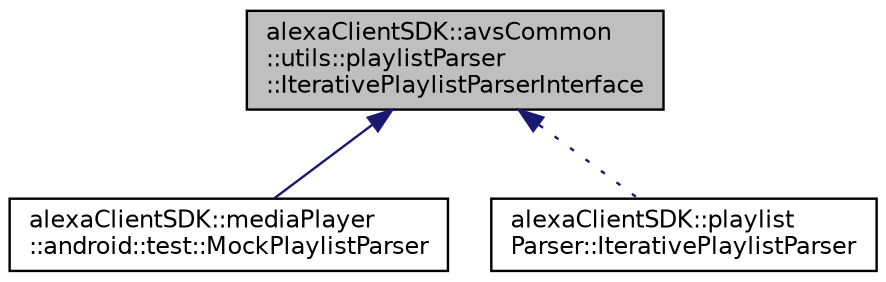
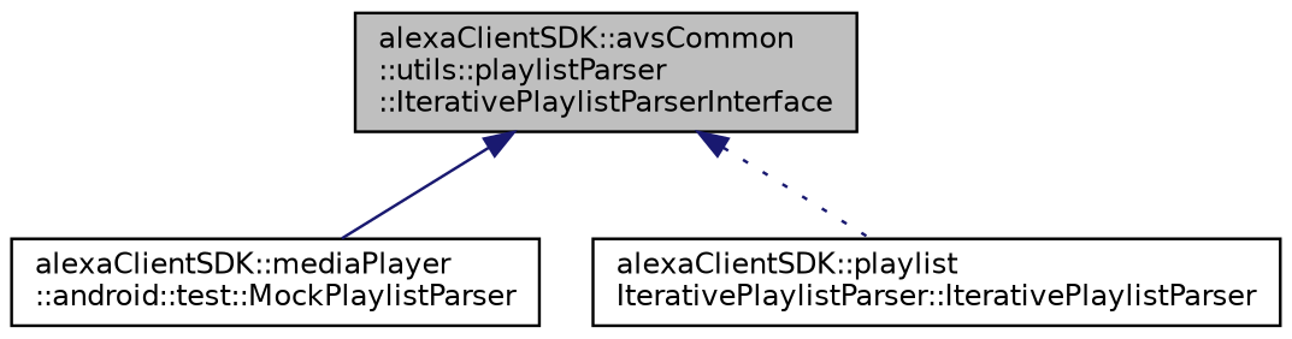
  digraph {
    rankdir=TB
    node [color=black fillcolor=white fontname=Helvetica fontsize=10 shape=record style=filled]
    edge [color=midnightblue dir=back fontname=Helvetica fontsize=10 labelfontname=Helvetica labelfontsize=10]
    n1 [fillcolor=grey75 fontcolor=black height=0.2 label="alexaClientSDK::avsCommon\l::utils::playlistParser\l::IterativePlaylistParserInterface" width=0.4]
    n2 [height=0.2 label="alexaClientSDK::mediaPlayer\l::android::test::MockPlaylistParser" width=0.4]
-   n3 [height=0.2 label="alexaClientSDK::playlist\lParser::IterativePlaylistParser" width=0.4]
+   n3 [height=0.2 label="alexaClientSDK::playlist\lIterativePlaylistParser::IterativePlaylistParser" width=0.4]
    n1 -> n2 [style=solid]
    n1 -> n3 [style=dotted]
  }
